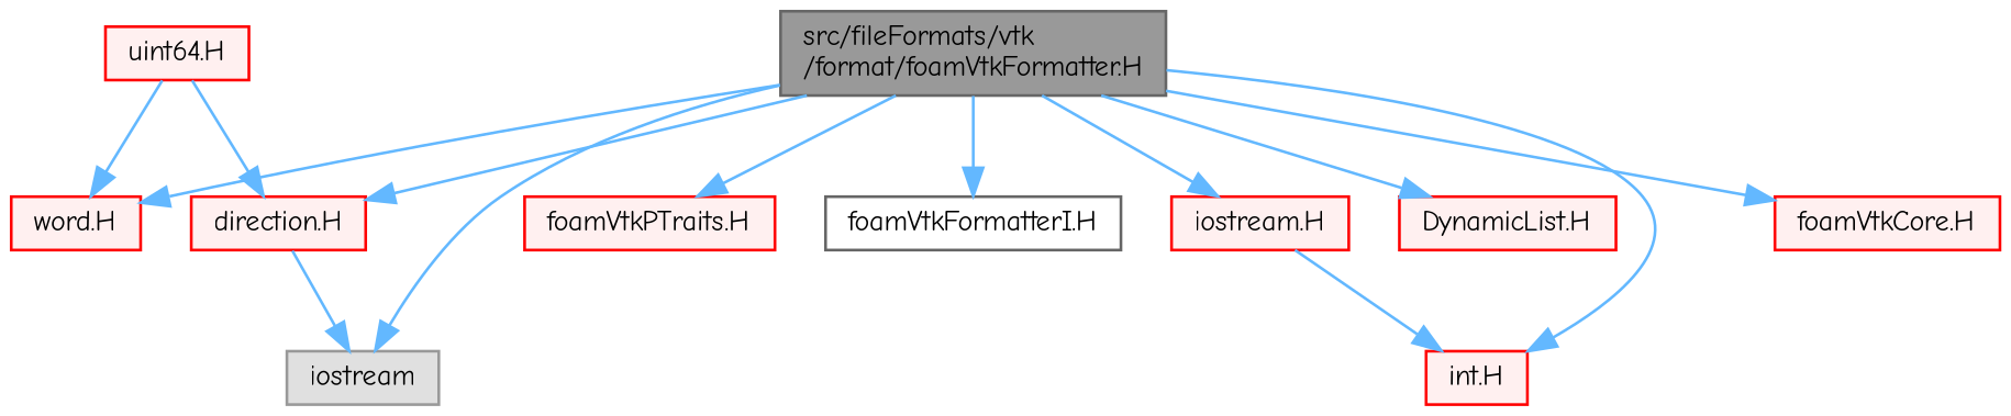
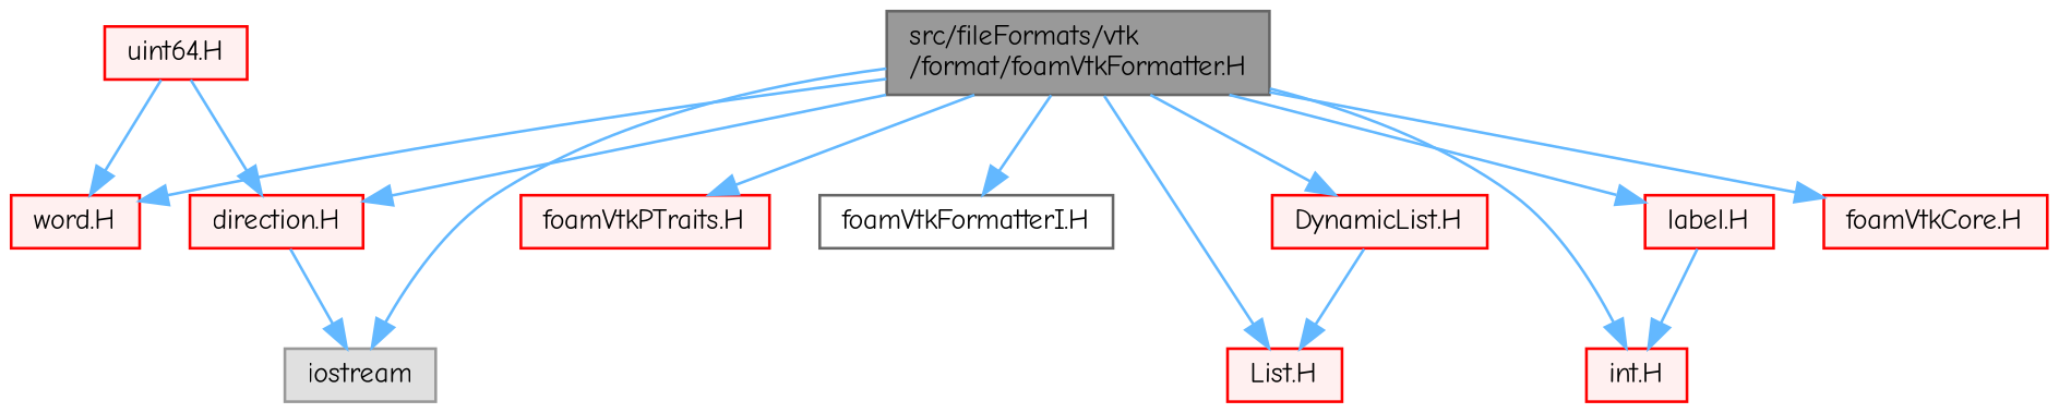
  digraph {
    fontname="Comic Neue"
    node [color=red fillcolor="#FFF0F0" fontname="Comic Neue" fontsize=10 shape=box style=filled]
    edge [color=steelblue1 fontname="Comic Neue" fontsize=10 labelfontname=Helvetica labelfontsize=10 style=solid]
    n1 [color=gray40 fillcolor=grey60 fontcolor=black height=0.2 label="src/fileFormats/vtk\l/format/foamVtkFormatter.H" width=0.4]
    n2 [height=0.2 label="int.H" width=0.4]
-   n3 [height=0.2 label="iostream.H" width=0.4]
+   n3 [height=0.2 label="label.H" width=0.4]
    n4 [height=0.2 label="direction.H" width=0.4]
    n5 [color=grey60 fillcolor="#E0E0E0" height=0.2 label=iostream width=0.4]
    n6 [height=0.2 label="word.H" width=0.4]
+   n7 [height=0.2 label="List.H" width=0.4]
    n8 [height=0.2 label="DynamicList.H" width=0.4]
    n9 [height=0.2 label="foamVtkCore.H" width=0.4]
    n10 [height=0.2 label="foamVtkPTraits.H" width=0.4]
    n11 [color=grey40 fillcolor=white height=0.2 label="foamVtkFormatterI.H" width=0.4]
    n12 [height=0.2 label="uint64.H" width=0.4]
    n1 -> n2
    n1 -> n3
    n1 -> n4
    n1 -> n5
    n1 -> n6
+   n1 -> n7
    n1 -> n8
    n1 -> n9
    n1 -> n10
    n1 -> n11
    n3 -> n2
    n4 -> n5
+   n8 -> n7
    n12 -> n4
    n12 -> n6
  }
